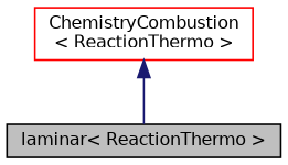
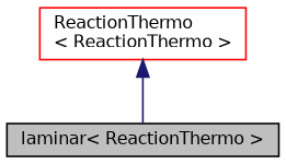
  digraph {
    node [fontname=Helvetica fontsize=10 shape=record]
    n1 [color=black fillcolor=grey75 fontcolor=black height=0.2 label="laminar\< ReactionThermo \>" style=filled width=0.4]
-   n2 [color=red height=0.2 label="ChemistryCombustion\l\< ReactionThermo \>" width=0.4]
+   n2 [color=red height=0.2 label="ReactionThermo\l\< ReactionThermo \>" width=0.4]
    n2 -> n1 [color=midnightblue dir=back fontname=Helvetica fontsize=10 labelfontname=Helvetica labelfontsize=10 style=solid]
  }
